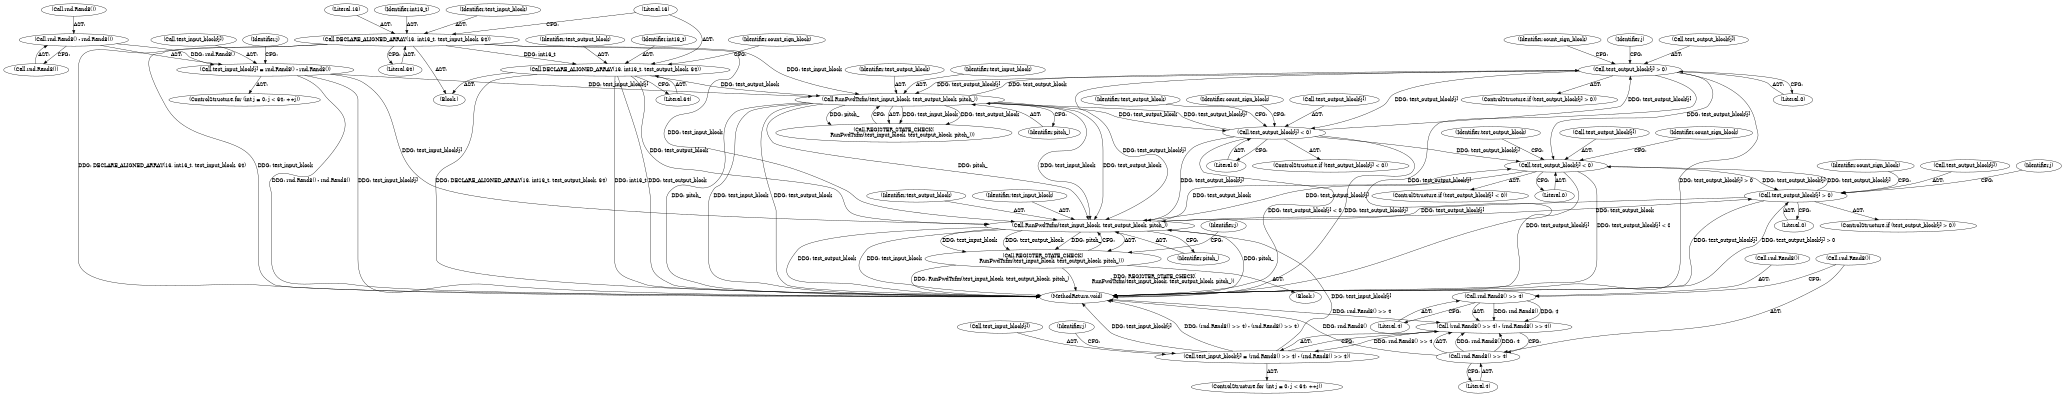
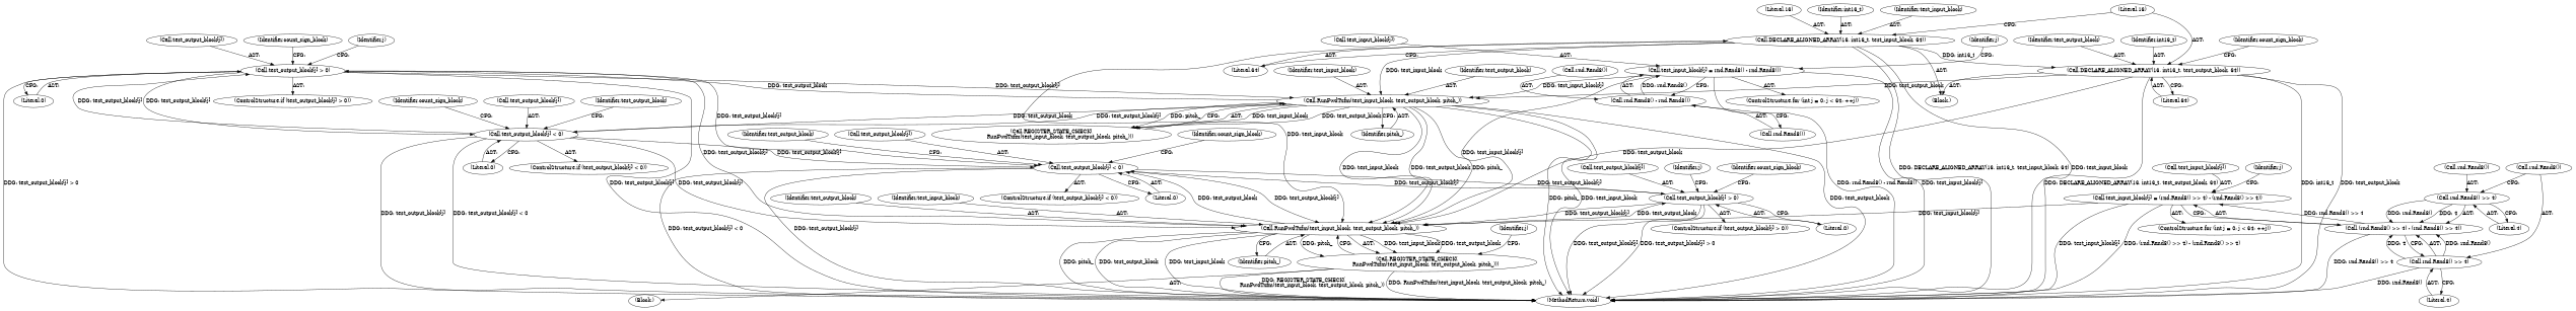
  digraph {
    n1 [label="(Call,test_output_block[j] < 0)"]
    n2 [label="(Call,test_output_block[j] > 0)"]
    n3 [label="(Call,RunFwdTxfm(test_input_block, test_output_block, pitch_))"]
    n4 [label="(ControlStructure,if (test_output_block[j] < 0))"]
    n5 [label="(Literal,0)"]
    n6 [label="(MethodReturn,void)"]
    n7 [label="(Literal,0)"]
    n8 [label="(ControlStructure,if (test_output_block[j] > 0))"]
    n9 [label="(Call,REGISTER_STATE_CHECK(\n           RunFwdTxfm(test_input_block, test_output_block, pitch_)))"]
    n10 [label="(Identifier,pitch_)"]
    n11 [label="(Call,test_output_block[j] > 0)"]
    n12 [label="(Call,RunFwdTxfm(test_input_block, test_output_block, pitch_))"]
    n13 [label="(Call,test_output_block[j] < 0)"]
    n14 [label="(Literal,0)"]
    n15 [label="(ControlStructure,if (test_output_block[j] > 0))"]
    n16 [label="(Call,REGISTER_STATE_CHECK(\n           RunFwdTxfm(test_input_block, test_output_block, pitch_)))"]
    n17 [label="(Identifier,pitch_)"]
    n18 [label="(Literal,0)"]
    n19 [label="(ControlStructure,if (test_output_block[j] < 0))"]
    n20 [label="(Call,test_input_block[j] = rnd.Rand8() - rnd.Rand8())"]
    n21 [label="(Call,rnd.Rand8() - rnd.Rand8())"]
    n22 [label="(ControlStructure,for (int j = 0; j < 64; ++j))"]
    n23 [label="(Call,rnd.Rand8())"]
    n24 [label="(Call,DECLARE_ALIGNED_ARRAY(16, int16_t, test_input_block, 64))"]
    n25 [label="(Call,DECLARE_ALIGNED_ARRAY(16, int16_t, test_output_block, 64))"]
    n26 [label="(Block,)"]
    n27 [label="(Literal,64)"]
    n28 [label="(Literal,64)"]
    n29 [label="(Block,)"]
    n30 [label="(Call,test_input_block[j] = (rnd.Rand8() >> 4) - (rnd.Rand8() >> 4))"]
    n31 [label="(Call,(rnd.Rand8() >> 4) - (rnd.Rand8() >> 4))"]
    n32 [label="(ControlStructure,for (int j = 0; j < 64; ++j))"]
    n33 [label="(Call,rnd.Rand8() >> 4)"]
    n34 [label="(Literal,4)"]
    n35 [label="(Call,rnd.Rand8() >> 4)"]
    n36 [label="(Literal,4)"]
    n37 [label="(Call,test_output_block[j])"]
    n38 [label="(Call,rnd.Rand8())"]
    n39 [label="(Identifier,j)"]
    n40 [label="(Identifier,count_sign_block)"]
    n41 [label="(Identifier,int16_t)"]
    n42 [label="(Identifier,count_sign_block)"]
    n43 [label="(Call,test_input_block[j])"]
    n44 [label="(Literal,16)"]
    n45 [label="(Identifier,j)"]
    n46 [label="(Call,test_output_block[j])"]
    n47 [label="(Identifier,count_sign_block)"]
    n48 [label="(Identifier,test_output_block)"]
    n49 [label="(Identifier,count_sign_block)"]
    n50 [label="(Identifier,test_output_block)"]
    n51 [label="(Call,test_output_block[j])"]
    n52 [label="(Literal,16)"]
    n53 [label="(Identifier,test_output_block)"]
    n54 [label="(Call,rnd.Rand8())"]
    n55 [label="(Identifier,j)"]
    n56 [label="(Call,test_output_block[j])"]
    n57 [label="(Call,test_input_block[j])"]
    n58 [label="(Identifier,count_sign_block)"]
    n59 [label="(Identifier,j)"]
    n60 [label="(Identifier,int16_t)"]
    n61 [label="(Identifier,test_input_block)"]
    n62 [label="(Identifier,test_input_block)"]
    n63 [label="(Identifier,test_output_block)"]
    n64 [label="(Identifier,j)"]
    n65 [label="(Call,rnd.Rand8())"]
    n66 [label="(Identifier,test_input_block)"]
    n67 [label="(Identifier,test_output_block)"]
    n1 -> n2 [label="DDG: test_output_block[j]"]
    n1 -> n3 [label="DDG: test_output_block[j]"]
    n1 -> n4 [label="AST: "]
    n1 -> n5 [label="CFG: "]
    n1 -> n6 [label="DDG: test_output_block[j] < 0"]
    n1 -> n6 [label="DDG: test_output_block[j]"]
    n2 -> n1 [label="DDG: test_output_block[j]"]
    n2 -> n3 [label="DDG: test_output_block[j]"]
    n2 -> n6 [label="DDG: test_output_block[j]"]
    n2 -> n6 [label="DDG: test_output_block[j] > 0"]
    n2 -> n7 [label="CFG: "]
    n2 -> n8 [label="AST: "]
    n3 -> n1 [label="DDG: test_output_block"]
    n3 -> n2 [label="DDG: test_output_block"]
    n3 -> n6 [label="DDG: test_output_block"]
    n3 -> n6 [label="DDG: test_input_block"]
    n3 -> n6 [label="DDG: pitch_"]
    n3 -> n9 [label="AST: "]
    n3 -> n9 [label="DDG: test_input_block"]
    n3 -> n9 [label="DDG: test_output_block"]
    n3 -> n9 [label="DDG: pitch_"]
    n3 -> n10 [label="CFG: "]
    n5 -> n1 [label="AST: "]
    n7 -> n2 [label="AST: "]
    n9 -> n3 [label="CFG: "]
    n9 -> n6 [label="DDG: RunFwdTxfm(test_input_block, test_output_block, pitch_)"]
    n9 -> n6 [label="DDG: REGISTER_STATE_CHECK(\n           RunFwdTxfm(test_input_block, test_output_block, pitch_))"]
    n9 -> n29 [label="AST: "]
    n10 -> n3 [label="AST: "]
    n11 -> n1 [label="DDG: test_output_block[j]"]
    n11 -> n3 [label="DDG: test_output_block[j]"]
    n11 -> n6 [label="DDG: test_output_block[j]"]
    n11 -> n6 [label="DDG: test_output_block[j] > 0"]
    n11 -> n12 [label="DDG: test_output_block[j]"]
    n11 -> n13 [label="DDG: test_output_block[j]"]
    n11 -> n14 [label="CFG: "]
    n11 -> n15 [label="AST: "]
    n12 -> n3 [label="DDG: test_input_block"]
    n12 -> n3 [label="DDG: test_output_block"]
    n12 -> n3 [label="DDG: pitch_"]
    n12 -> n6 [label="DDG: pitch_"]
    n12 -> n6 [label="DDG: test_input_block"]
    n12 -> n6 [label="DDG: test_output_block"]
    n12 -> n11 [label="DDG: test_output_block"]
    n12 -> n13 [label="DDG: test_output_block"]
    n12 -> n16 [label="AST: "]
    n12 -> n16 [label="DDG: test_input_block"]
    n12 -> n16 [label="DDG: test_output_block"]
    n12 -> n16 [label="DDG: pitch_"]
    n12 -> n17 [label="CFG: "]
    n13 -> n1 [label="DDG: test_output_block[j]"]
    n13 -> n3 [label="DDG: test_output_block[j]"]
    n13 -> n6 [label="DDG: test_output_block[j] < 0"]
    n13 -> n6 [label="DDG: test_output_block[j]"]
    n13 -> n11 [label="DDG: test_output_block[j]"]
    n13 -> n12 [label="DDG: test_output_block[j]"]
    n13 -> n18 [label="CFG: "]
    n13 -> n19 [label="AST: "]
    n14 -> n11 [label="AST: "]
    n16 -> n12 [label="CFG: "]
    n17 -> n12 [label="AST: "]
    n18 -> n13 [label="AST: "]
    n20 -> n3 [label="DDG: test_input_block[j]"]
    n20 -> n6 [label="DDG: rnd.Rand8() - rnd.Rand8()"]
    n20 -> n6 [label="DDG: test_input_block[j]"]
    n20 -> n12 [label="DDG: test_input_block[j]"]
+   n20 -> n21 [label="CFG: "]
    n20 -> n22 [label="AST: "]
    n21 -> n20 [label="AST: "]
    n21 -> n20 [label="DDG: rnd.Rand8()"]
    n21 -> n23 [label="CFG: "]
    n23 -> n21 [label="AST: "]
    n24 -> n3 [label="DDG: test_input_block"]
    n24 -> n6 [label="DDG: DECLARE_ALIGNED_ARRAY(16, int16_t, test_input_block, 64)"]
    n24 -> n6 [label="DDG: test_input_block"]
    n24 -> n12 [label="DDG: test_input_block"]
    n24 -> n25 [label="DDG: int16_t"]
    n24 -> n26 [label="AST: "]
    n24 -> n27 [label="CFG: "]
    n25 -> n3 [label="DDG: test_output_block"]
    n25 -> n6 [label="DDG: DECLARE_ALIGNED_ARRAY(16, int16_t, test_output_block, 64)"]
    n25 -> n6 [label="DDG: int16_t"]
    n25 -> n6 [label="DDG: test_output_block"]
    n25 -> n12 [label="DDG: test_output_block"]
    n25 -> n26 [label="AST: "]
    n25 -> n28 [label="CFG: "]
    n27 -> n24 [label="AST: "]
    n28 -> n25 [label="AST: "]
    n30 -> n3 [label="DDG: test_input_block[j]"]
    n30 -> n6 [label="DDG: test_input_block[j]"]
    n30 -> n6 [label="DDG: (rnd.Rand8() >> 4) - (rnd.Rand8() >> 4)"]
    n30 -> n31 [label="CFG: "]
    n30 -> n32 [label="AST: "]
-   n6 -> n31 [label="DDG: rnd.Rand8() >> 4"]
+   n31 -> n6 [label="DDG: rnd.Rand8() >> 4"]
    n31 -> n30 [label="AST: "]
    n31 -> n30 [label="DDG: rnd.Rand8() >> 4"]
    n31 -> n33 [label="CFG: "]
    n33 -> n6 [label="DDG: rnd.Rand8()"]
    n33 -> n31 [label="AST: "]
    n33 -> n31 [label="DDG: rnd.Rand8()"]
    n33 -> n31 [label="DDG: 4"]
    n33 -> n34 [label="CFG: "]
    n34 -> n33 [label="AST: "]
    n35 -> n31 [label="AST: "]
    n35 -> n31 [label="DDG: rnd.Rand8()"]
    n35 -> n31 [label="DDG: 4"]
    n35 -> n36 [label="CFG: "]
    n36 -> n35 [label="AST: "]
    n37 -> n2 [label="AST: "]
    n38 -> n33 [label="AST: "]
    n38 -> n35 [label="CFG: "]
    n39 -> n2 [label="CFG: "]
    n40 -> n11 [label="CFG: "]
    n41 -> n25 [label="AST: "]
    n42 -> n2 [label="CFG: "]
    n43 -> n20 [label="AST: "]
    n44 -> n24 [label="CFG: "]
    n44 -> n25 [label="AST: "]
    n45 -> n11 [label="CFG: "]
    n46 -> n1 [label="AST: "]
    n47 -> n1 [label="CFG: "]
    n48 -> n13 [label="CFG: "]
    n49 -> n13 [label="CFG: "]
    n50 -> n1 [label="CFG: "]
    n51 -> n11 [label="AST: "]
    n52 -> n24 [label="AST: "]
    n53 -> n3 [label="AST: "]
    n54 -> n21 [label="AST: "]
    n55 -> n30 [label="CFG: "]
    n56 -> n13 [label="AST: "]
    n57 -> n30 [label="AST: "]
    n58 -> n25 [label="CFG: "]
    n59 -> n9 [label="CFG: "]
    n60 -> n24 [label="AST: "]
    n61 -> n24 [label="AST: "]
    n62 -> n3 [label="AST: "]
    n63 -> n12 [label="AST: "]
    n64 -> n20 [label="CFG: "]
    n65 -> n35 [label="AST: "]
    n66 -> n12 [label="AST: "]
    n67 -> n25 [label="AST: "]
  }
